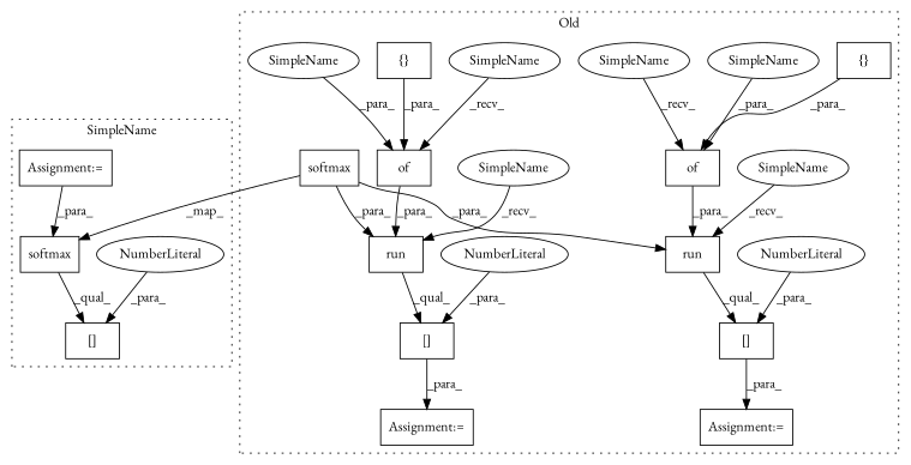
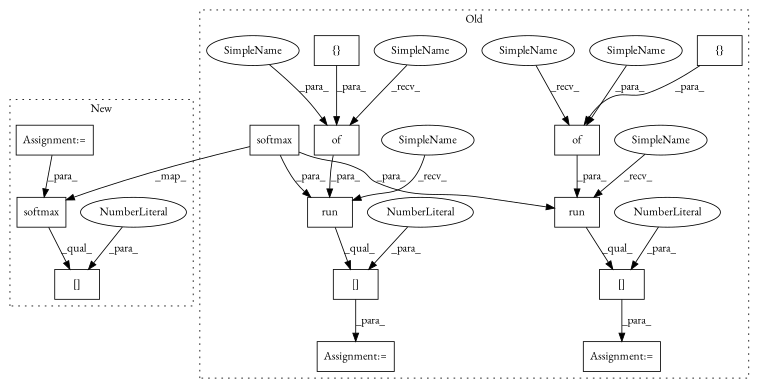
  digraph {
    fontname="EB Garamond"
    node [a=32 l=1 shape=box fontname="EB Garamond"]
    edge [fontname="EB Garamond"]
    n1 [l="4,1" label=run s="974,1009"]
    n2 [l="3,1" label=of s="988,1008"]
    n3 [l="3,1" label=of s="1071,1091"]
    n4 [l="4,1" label=run s="1057,1092"]
    n5 [l="8,1" label=softmax s="730,757"]
    n6 [a=4 l="1,1" label="{}" s="1085,1090"]
    n7 [a=2 l="42,1" label="[]" s="1052,1095"]
    n8 [a=4 l="1,1" label="{}" s="1002,1007"]
    n9 [a=2 l="42,1" label="[]" s="969,1012"]
    n10 [a=34 label=NumberLiteral s=1011 shape=ellipse]
    n11 [a=34 label=NumberLiteral s=1094 shape=ellipse]
    n12 [a=7 label="Assignment:=" s=1051]
    n13 [a=7 label="Assignment:=" s=968]
    n14 [a=42 l=4 label=SimpleName s=1052 shape=ellipse]
    n15 [a=42 l=4 label=SimpleName s=969 shape=ellipse]
    n16 [a=42 label=SimpleName s=991 shape=ellipse]
    n17 [a=42 label=SimpleName s=1074 shape=ellipse]
    n18 [a=42 l=3 label=SimpleName s=1067 shape=ellipse]
    n19 [a=42 l=3 label=SimpleName s=984 shape=ellipse]
    n20 [a=2 l="30,1" label="[]" s="703,734"]
    n21 [a=34 label=NumberLiteral s=733 shape=ellipse]
    n22 [l="8,1" label=softmax s="717,731"]
    n23 [a=7 label="Assignment:=" s=557]
    subgraph cluster_1 {
      label=Old
      style=dotted
      n1
      n2
      n3
      n4
      n5
      n6
      n7
      n8
      n9
      n10
      n11
      n12
      n13
      n14
      n15
      n16
      n17
      n18
      n19
    }
    subgraph cluster_2 {
-     label=SimpleName
+     label=New
      style=dotted
      n20
      n21
      n22
      n23
    }
    n1 -> n9 [label=_qual_]
    n2 -> n1 [label=_para_]
    n3 -> n4 [label=_para_]
    n4 -> n7 [label=_qual_]
    n5 -> n1 [label=_para_]
    n5 -> n4 [label=_para_]
    n5 -> n22 [label=_map_]
    n6 -> n3 [label=_para_]
    n7 -> n12 [label=_para_]
    n8 -> n2 [label=_para_]
    n9 -> n13 [label=_para_]
    n10 -> n9 [label=_para_]
    n11 -> n7 [label=_para_]
    n14 -> n4 [label=_recv_]
    n15 -> n1 [label=_recv_]
    n16 -> n2 [label=_para_]
    n17 -> n3 [label=_para_]
    n18 -> n3 [label=_recv_]
    n19 -> n2 [label=_recv_]
    n21 -> n20 [label=_para_]
    n22 -> n20 [label=_qual_]
    n23 -> n22 [label=_para_]
  }
